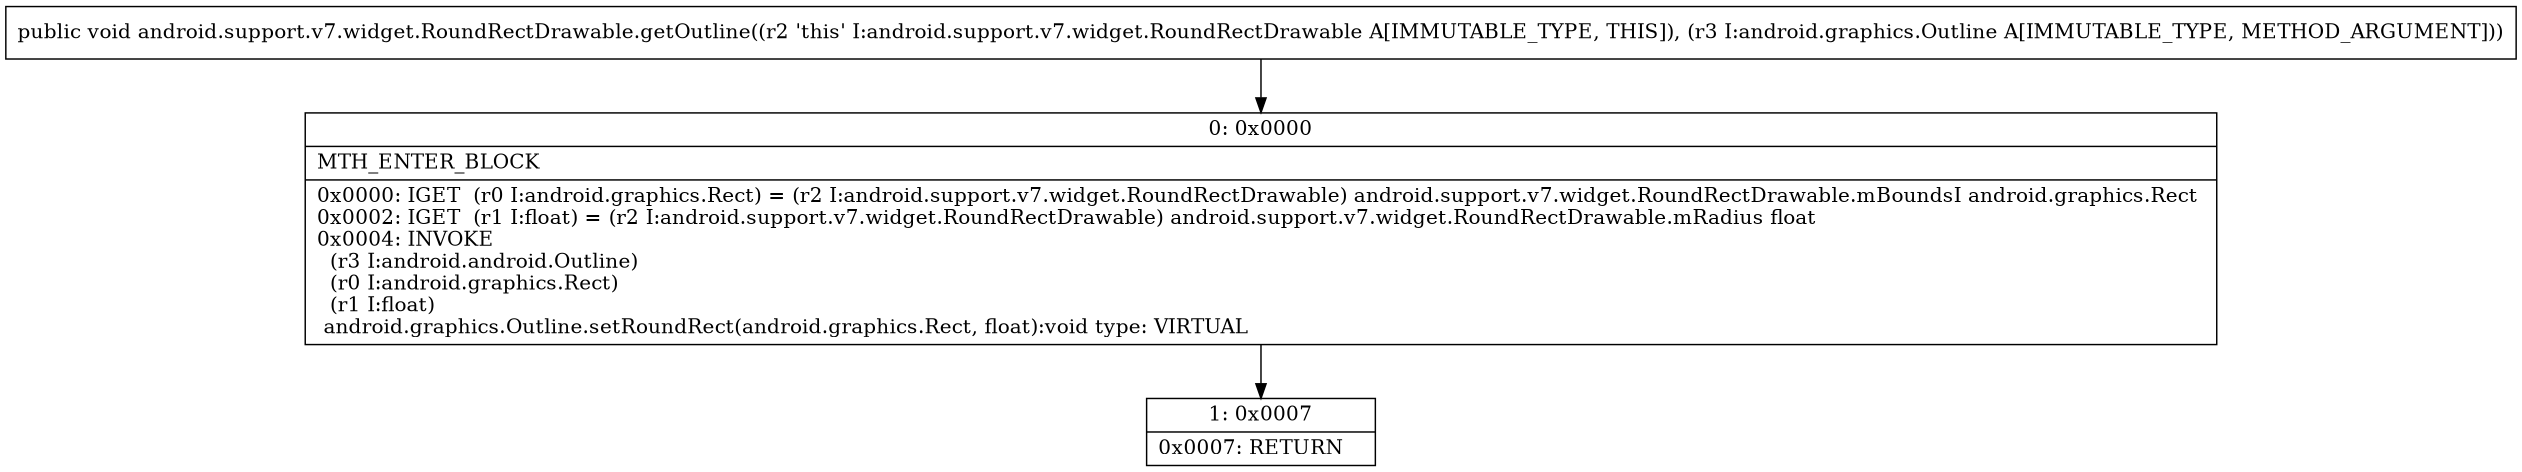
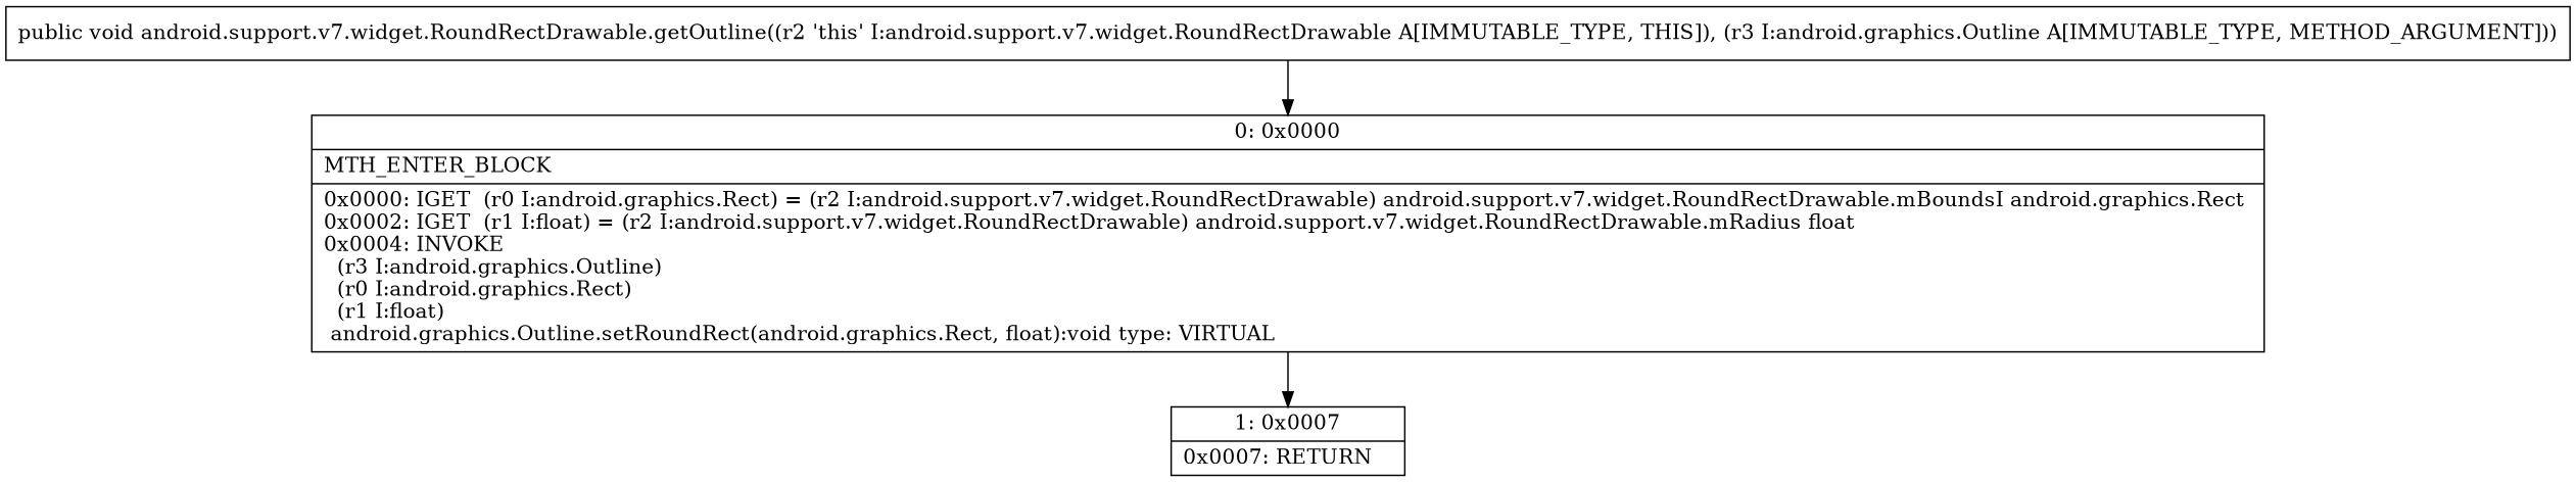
  digraph {
    node [shape=record]
-   n1 [label="{0\:\ 0x0000|MTH_ENTER_BLOCK\l|0x0000: IGET  (r0 I:android.graphics.Rect) = (r2 I:android.support.v7.widget.RoundRectDrawable) android.support.v7.widget.RoundRectDrawable.mBoundsI android.graphics.Rect \l0x0002: IGET  (r1 I:float) = (r2 I:android.support.v7.widget.RoundRectDrawable) android.support.v7.widget.RoundRectDrawable.mRadius float \l0x0004: INVOKE  \l  (r3 I:android.android.Outline)\l  (r0 I:android.graphics.Rect)\l  (r1 I:float)\l android.graphics.Outline.setRoundRect(android.graphics.Rect, float):void type: VIRTUAL \l}"]
+   n1 [label="{0\:\ 0x0000|MTH_ENTER_BLOCK\l|0x0000: IGET  (r0 I:android.graphics.Rect) = (r2 I:android.support.v7.widget.RoundRectDrawable) android.support.v7.widget.RoundRectDrawable.mBoundsI android.graphics.Rect \l0x0002: IGET  (r1 I:float) = (r2 I:android.support.v7.widget.RoundRectDrawable) android.support.v7.widget.RoundRectDrawable.mRadius float \l0x0004: INVOKE  \l  (r3 I:android.graphics.Outline)\l  (r0 I:android.graphics.Rect)\l  (r1 I:float)\l android.graphics.Outline.setRoundRect(android.graphics.Rect, float):void type: VIRTUAL \l}"]
    n2 [label="{1\:\ 0x0007|0x0007: RETURN   \l}"]
    n3 [label="{public void android.support.v7.widget.RoundRectDrawable.getOutline((r2 'this' I:android.support.v7.widget.RoundRectDrawable A[IMMUTABLE_TYPE, THIS]), (r3 I:android.graphics.Outline A[IMMUTABLE_TYPE, METHOD_ARGUMENT])) }"]
    n1 -> n2
    n3 -> n1
  }
